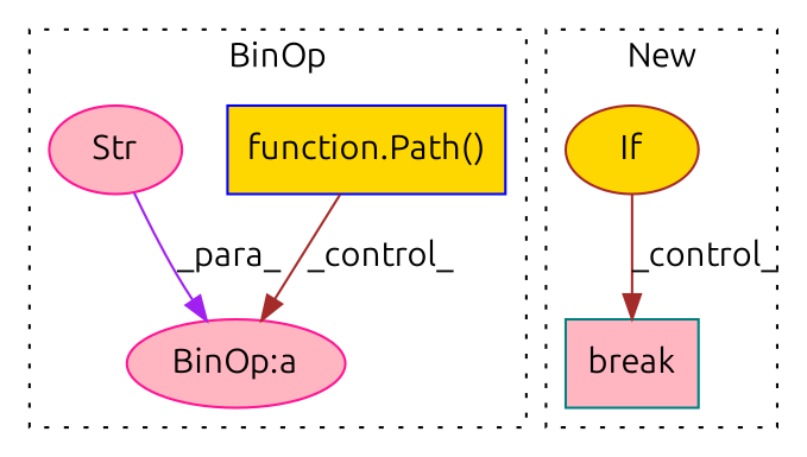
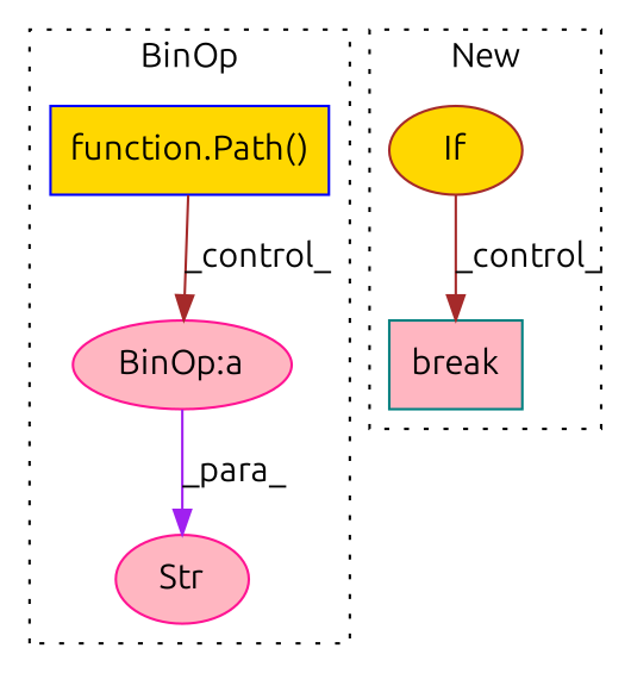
  digraph {
    fontname=Ubuntu
    node [color=deeppink fillcolor=lightpink fontname=Ubuntu shape=ellipse style=filled]
    edge [color=brown fontname=Ubuntu]
    n1 [a=75 color=blue fillcolor=gold l="5,1" label="function.Path()" s="38337,38352" shape=box]
    n2 [a=82 l=34 label="BinOp:a" s=38978]
    n3 [a=66 l=13 label=Str s=39012]
    n4 [a=94 color=teal l=5 label=break s=41255 shape=box]
    n5 [a=96 color=brown fillcolor=gold l=3 label=If s=41173]
    subgraph cluster_1 {
      label=BinOp
      style=dotted
      n1
      n2
      n3
    }
    subgraph cluster_2 {
      label=New
      style=dotted
      n4
      n5
    }
    n1 -> n2 [label=_control_]
-   n3 -> n2 [color=purple label=_para_]
+   n2 -> n3 [color=purple label=_para_]
    n5 -> n4 [label=_control_]
  }
